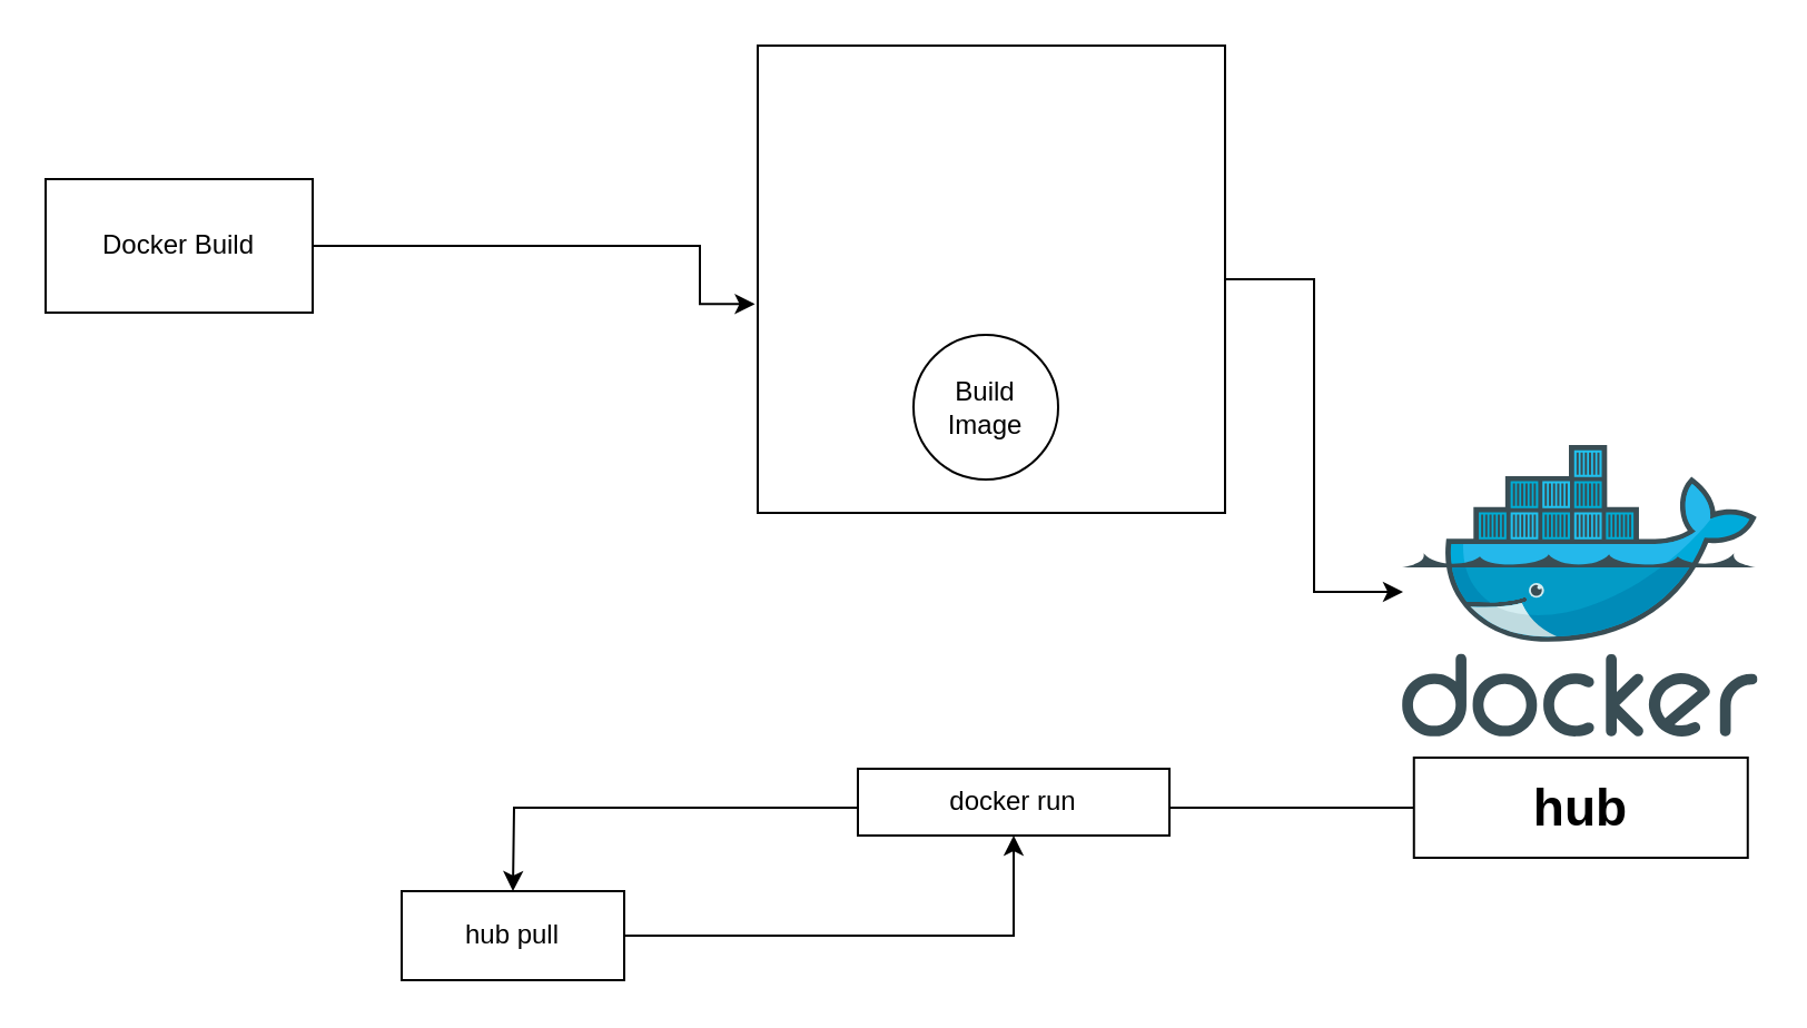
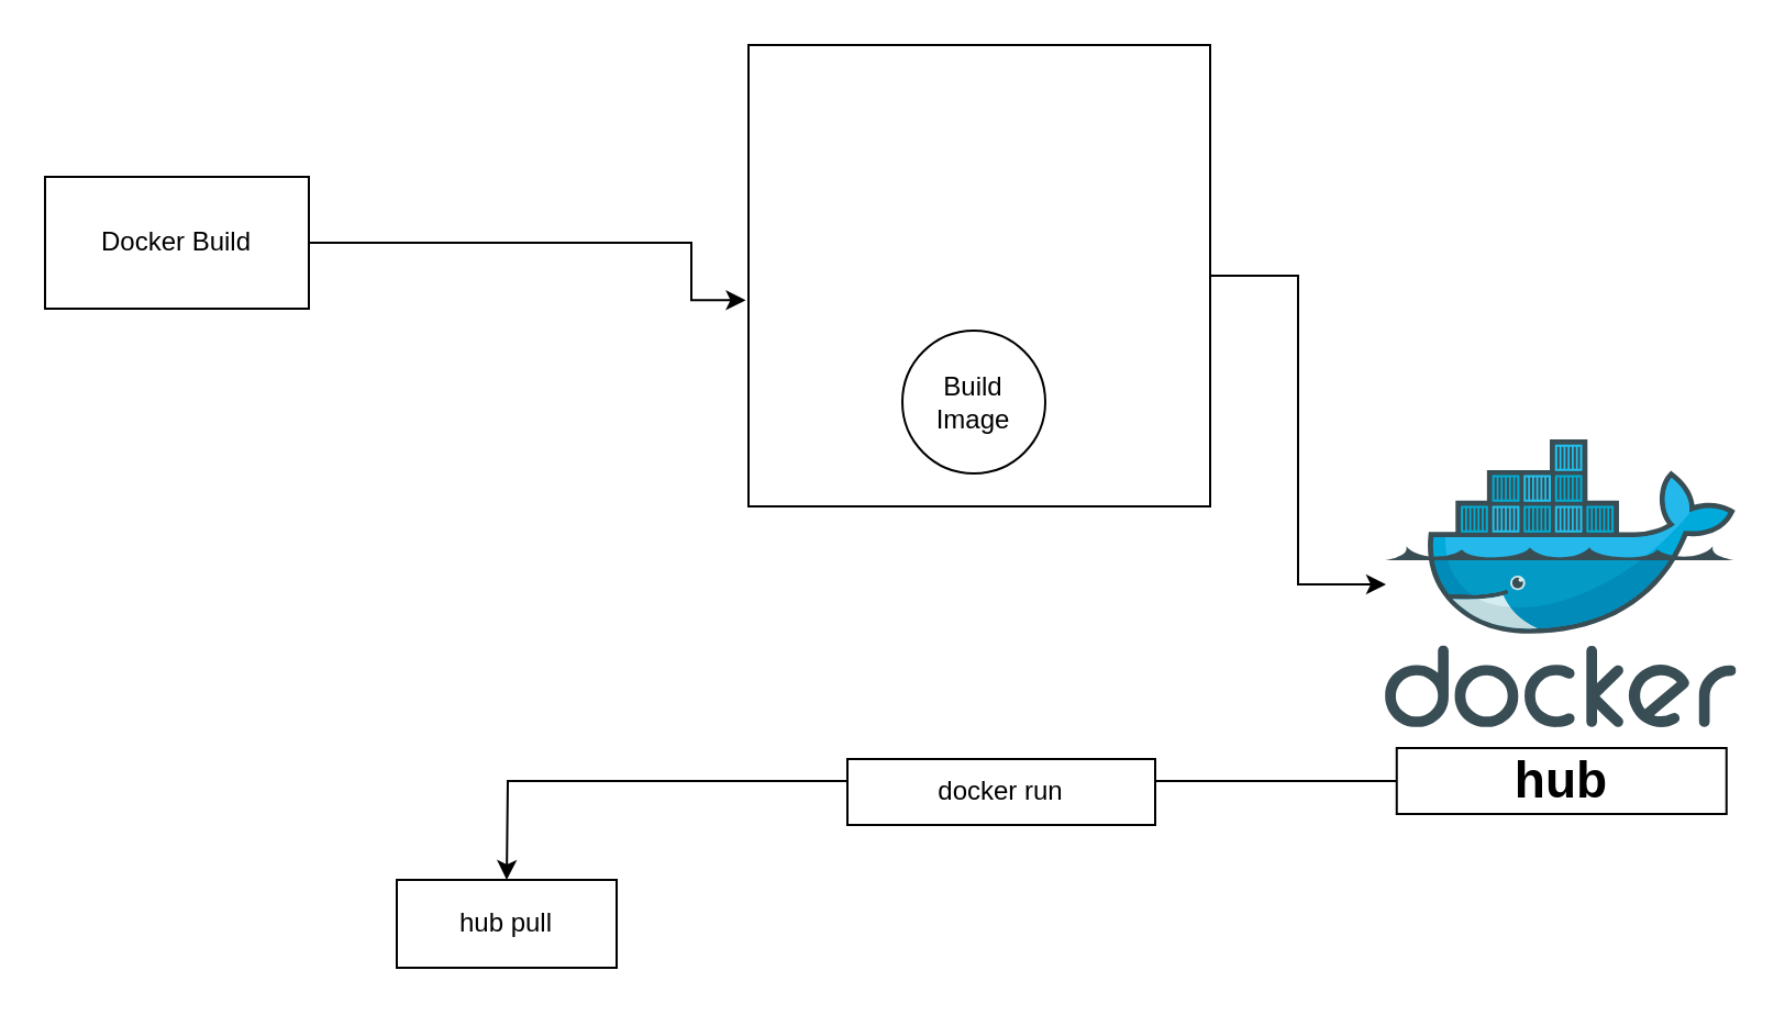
  <mxCell id="0" />
  <mxCell id="1" parent="0" />
  <mxCell id="2" style="edgeStyle=orthogonalEdgeStyle;rounded=0;orthogonalLoop=1;jettySize=auto;html=1;entryX=-0.006;entryY=0.553;entryDx=0;entryDy=0;entryPerimeter=0;exitX=1;exitY=0.25;exitDx=0;exitDy=0;" edge="1" parent="1" source="6" target="4"><mxGeometry relative="1" as="geometry"><mxPoint x="120" y="100" as="targetPoint" /><mxPoint x="140" y="120" as="sourcePoint" /><Array as="points"><mxPoint x="110" y="110" /><mxPoint x="314" y="110" /><mxPoint x="314" y="136" /></Array></mxGeometry></mxCell>
  <mxCell id="3" style="edgeStyle=orthogonalEdgeStyle;rounded=0;orthogonalLoop=1;jettySize=auto;html=1;exitX=1;exitY=0.5;exitDx=0;exitDy=0;" edge="1" parent="1" source="4" target="8"><mxGeometry relative="1" as="geometry"><mxPoint x="620" y="260" as="targetPoint" /></mxGeometry></mxCell>
  <mxCell id="4" value="" style="whiteSpace=wrap;html=1;aspect=fixed;" vertex="1" parent="1"><mxGeometry x="340" y="20" width="210" height="210" as="geometry" /></mxCell>
  <mxCell id="5" value="" style="shape=image;html=1;verticalAlign=top;verticalLabelPosition=bottom;labelBackgroundColor=#ffffff;imageAspect=0;aspect=fixed;image=https://cdn1.iconfinder.com/data/icons/unicons-line-vol-3/24/docker-128.png" vertex="1" parent="1"><mxGeometry x="370" y="20" width="150" height="150" as="geometry" /></mxCell>
  <mxCell id="6" value="Docker Build" style="rounded=0;whiteSpace=wrap;html=1;" vertex="1" parent="1"><mxGeometry x="20" y="80" width="120" height="60" as="geometry" /></mxCell>
  <mxCell id="7" value="Build&lt;br&gt;Image" style="ellipse;whiteSpace=wrap;html=1;aspect=fixed;" vertex="1" parent="1"><mxGeometry x="410" y="150" width="65" height="65" as="geometry" /></mxCell>
  <mxCell id="8" value="" style="image;sketch=0;aspect=fixed;html=1;points=[];align=center;fontSize=12;image=img/lib/mscae/Docker.svg;" vertex="1" parent="1"><mxGeometry x="630" y="200" width="159.76" height="131" as="geometry" /></mxCell>
  <mxCell id="9" style="edgeStyle=orthogonalEdgeStyle;rounded=0;orthogonalLoop=1;jettySize=auto;html=1;" edge="1" parent="1" source="10"><mxGeometry relative="1" as="geometry"><mxPoint x="230" y="400" as="targetPoint" /></mxGeometry></mxCell>
- <mxCell id="10" value="&lt;b&gt;&lt;font style=&quot;font-size: 23px;&quot;&gt;hub&lt;/font&gt;&lt;/b&gt;" style="rounded=0;whiteSpace=wrap;html=1;" vertex="1" parent="1"><mxGeometry x="634.88" y="340" width="150" height="45" as="geometry" /></mxCell>
- <mxCell id="11" style="edgeStyle=orthogonalEdgeStyle;rounded=0;orthogonalLoop=1;jettySize=auto;html=1;exitX=1;exitY=0.5;exitDx=0;exitDy=0;" edge="1" parent="1" source="12" target="13"><mxGeometry relative="1" as="geometry"><mxPoint x="380" y="440" as="targetPoint" /></mxGeometry></mxCell>
+ <mxCell id="10" value="&lt;b&gt;&lt;font style=&quot;font-size: 23px;&quot;&gt;hub&lt;/font&gt;&lt;/b&gt;" style="rounded=0;whiteSpace=wrap;html=1;" vertex="1" parent="1"><mxGeometry x="634.88" y="340" width="150" height="30" as="geometry" /></mxCell>
  <mxCell id="12" value="hub pull" style="rounded=0;whiteSpace=wrap;html=1;" vertex="1" parent="1"><mxGeometry x="180" y="400" width="100" height="40" as="geometry" /></mxCell>
  <mxCell id="13" value="docker run" style="rounded=0;whiteSpace=wrap;html=1;" vertex="1" parent="1"><mxGeometry x="385" y="345" width="140" height="30" as="geometry" /></mxCell>
